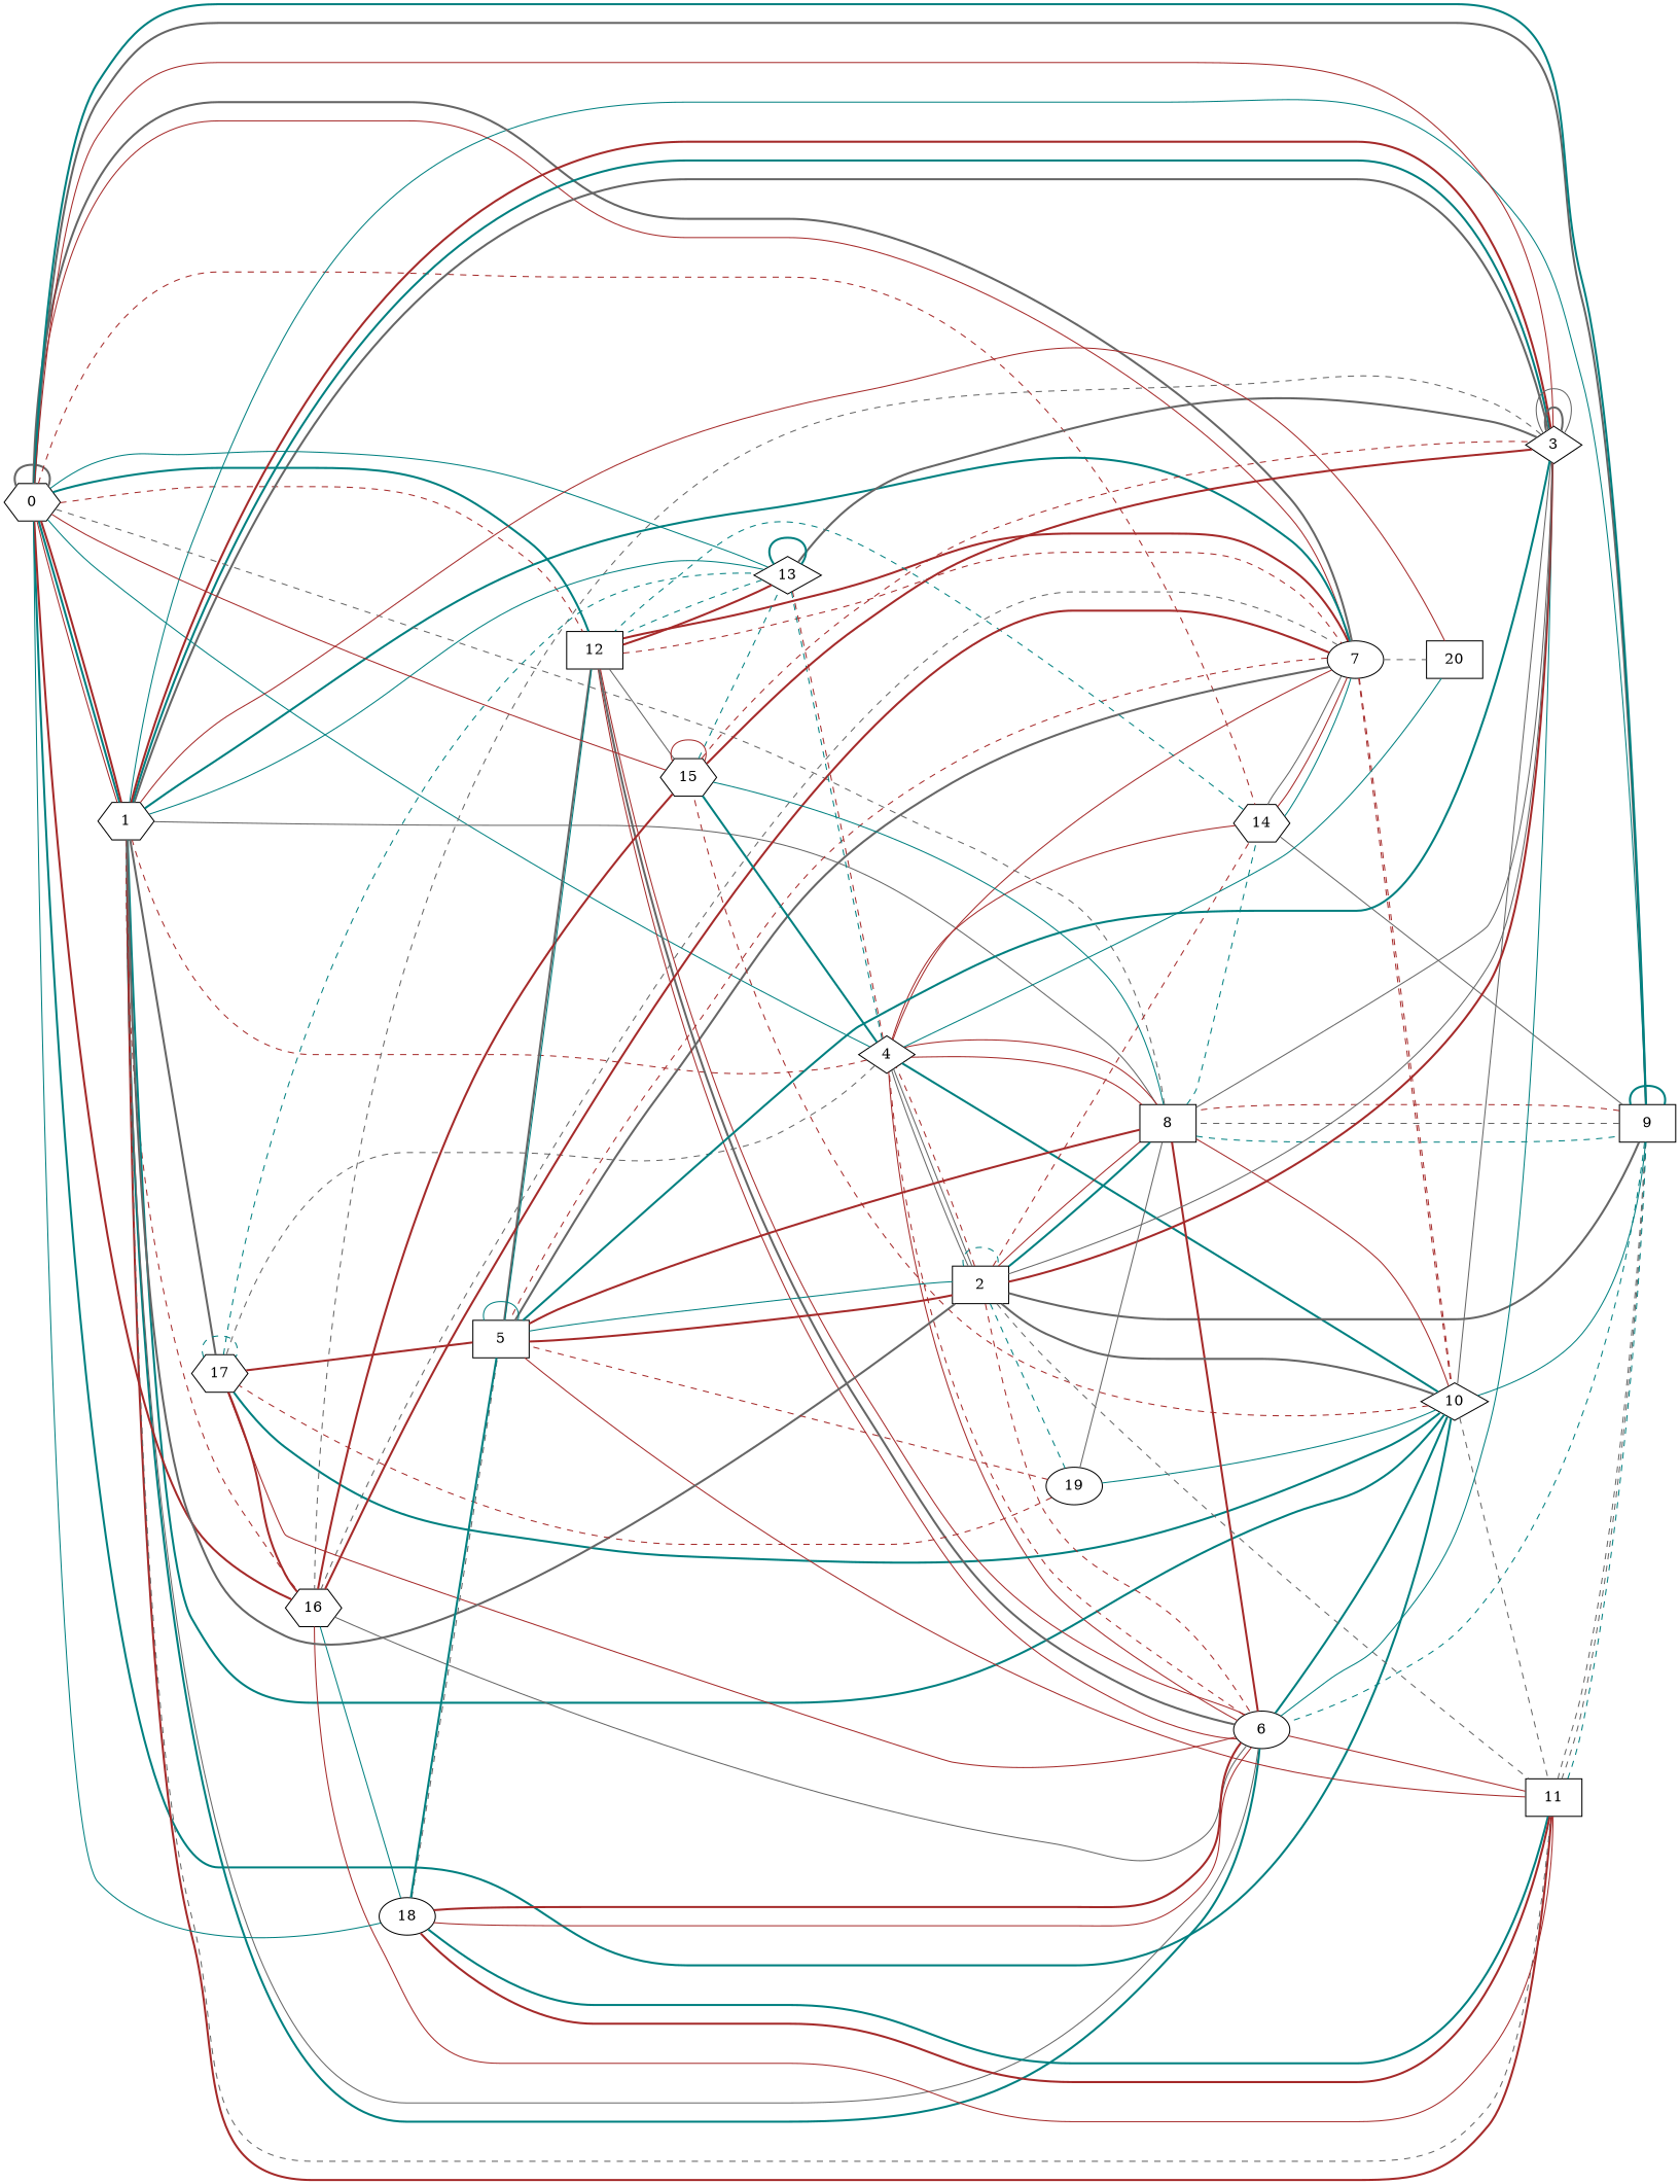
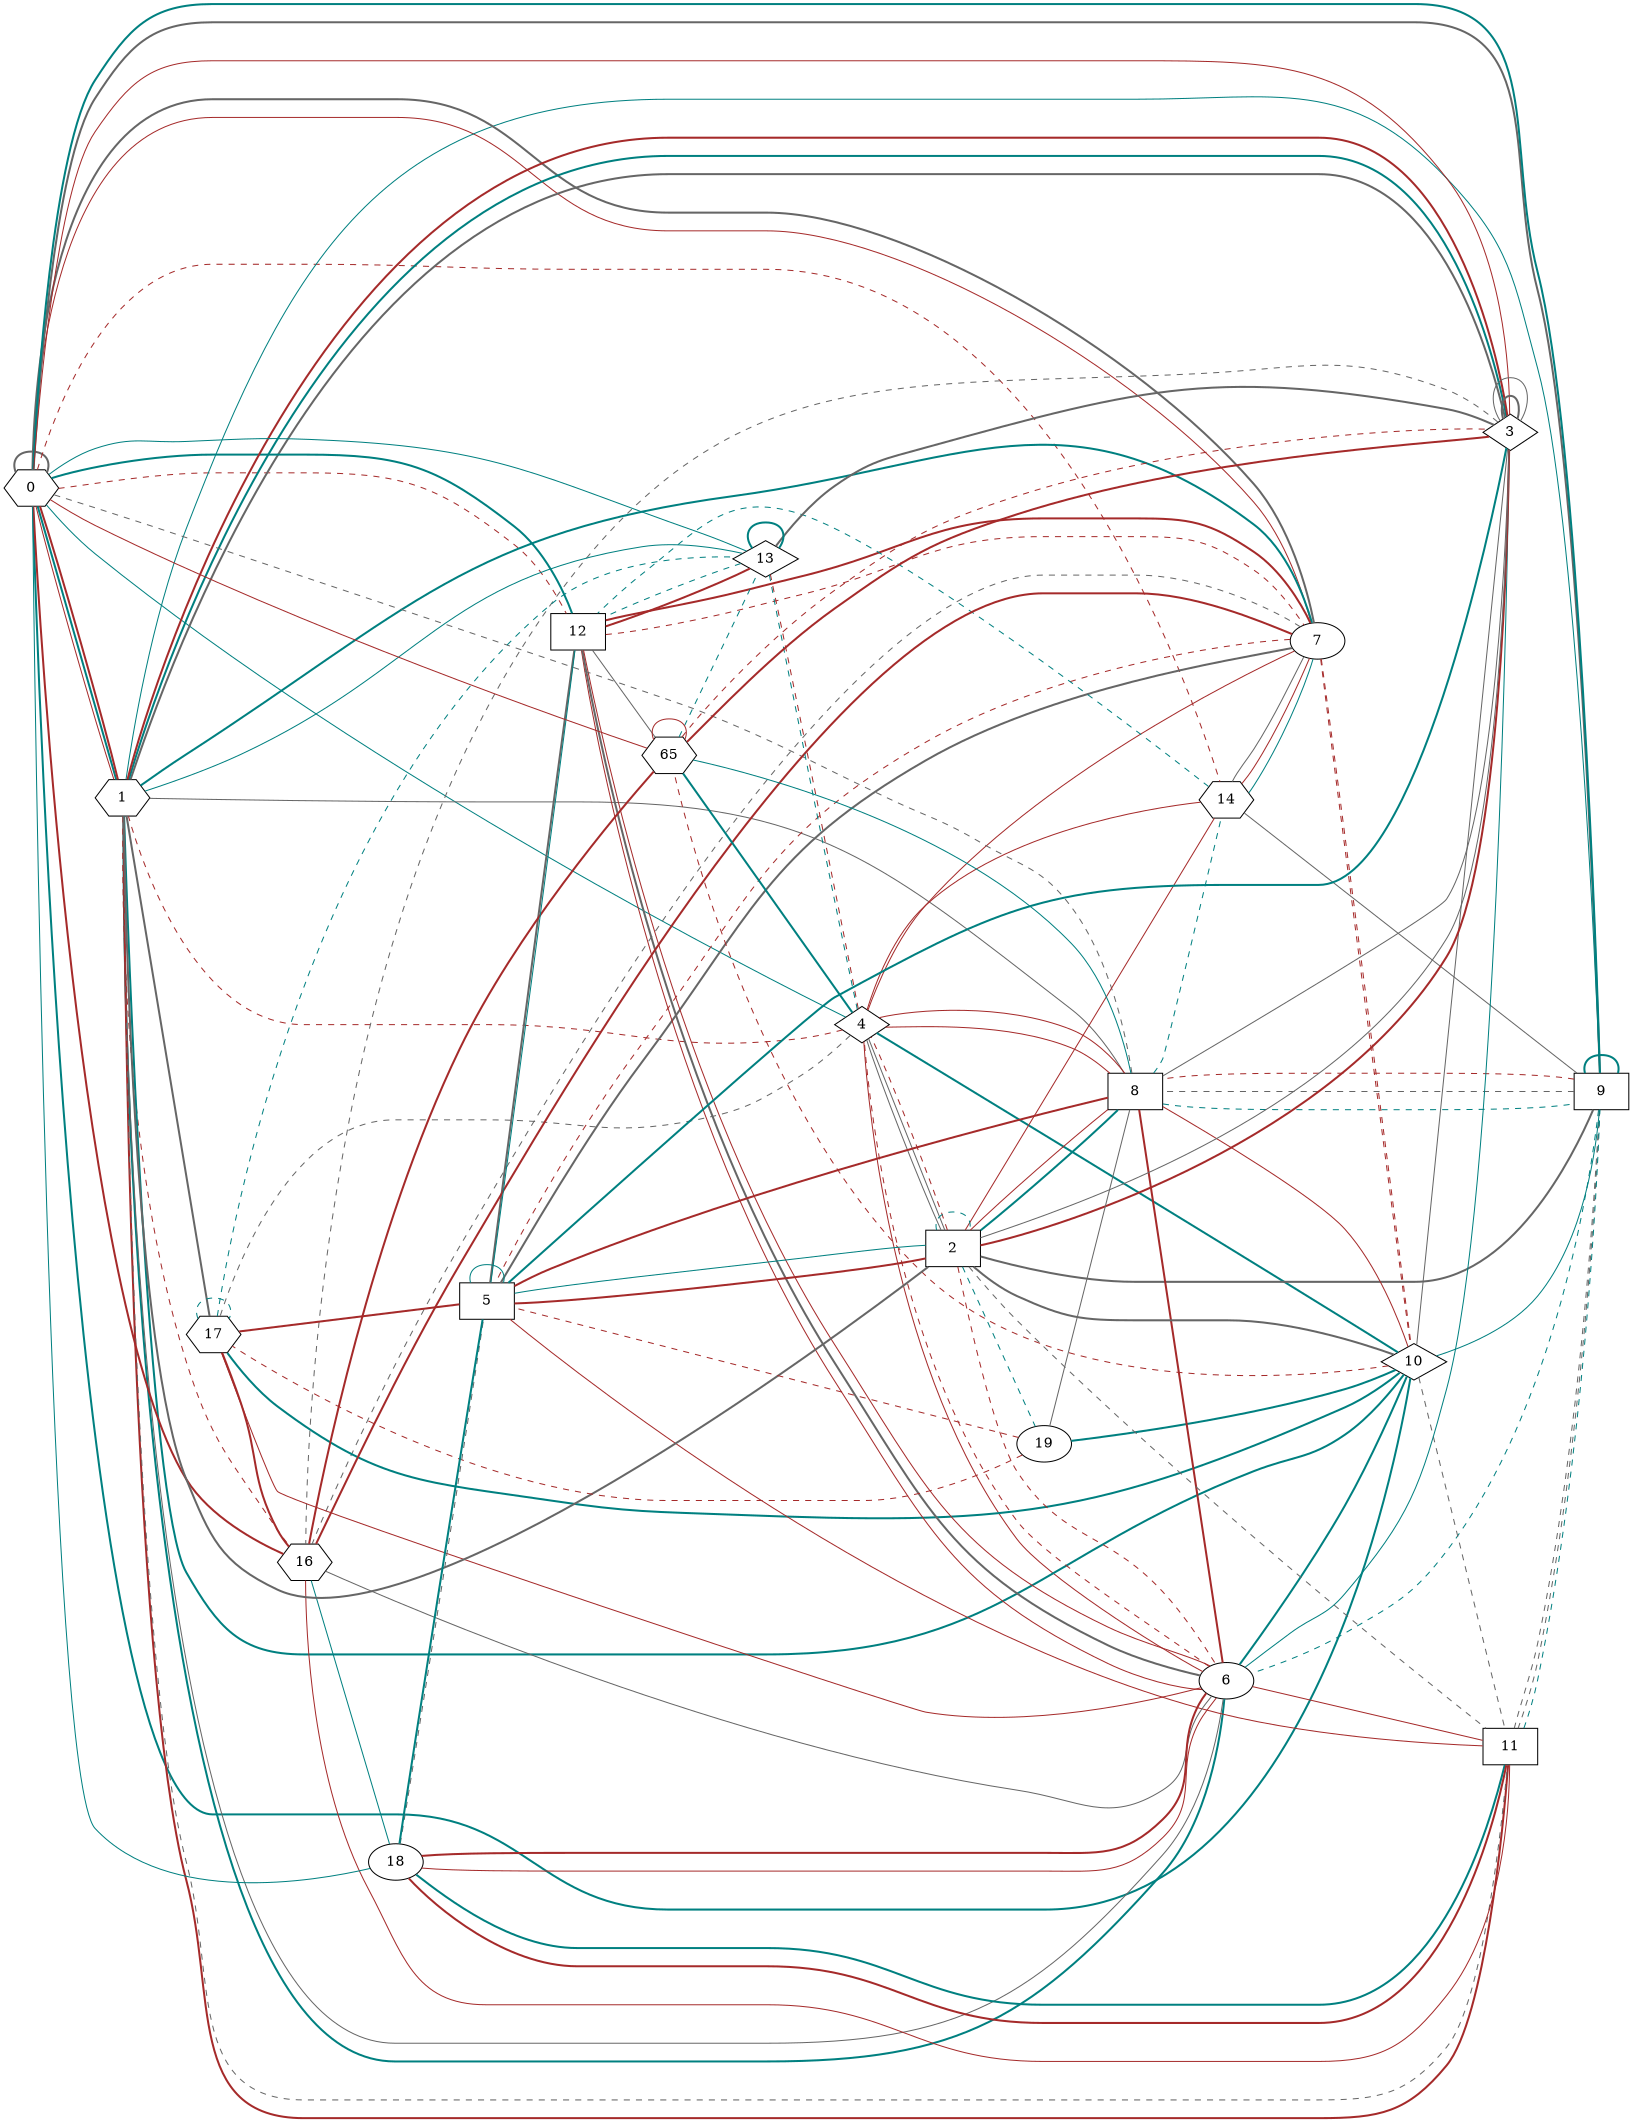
  graph {
    rankdir=LR
    node [shape=box]
    edge [color=brown style=bold]
    0 [shape=hexagon]
    1 [shape=hexagon]
    4 [shape=diamond]
    7 [shape=ellipse]
    9
    10 [shape=diamond]
    12
    14 [shape=hexagon]
    3 [shape=diamond]
    6 [shape=ellipse]
    8
    11
    16 [shape=hexagon]
    17 [shape=hexagon]
    2
    13 [shape=diamond]
    5
-   20
    19 [shape=ellipse]
-   15 [shape=hexagon]
+   15 [shape=hexagon label=65]
    18 [shape=ellipse]
    0 -- 0 [color=gray40]
    0 -- 1 [style=solid]
    0 -- 4 [color=teal style=solid]
    0 -- 7 [style=solid]
    0 -- 9 [color=gray40]
    0 -- 10 [color=teal]
    0 -- 12 [style=dashed]
    0 -- 14 [style=dashed]
    1 -- 0 [color=teal]
    1 -- 0
    1 -- 9 [color=teal style=solid]
    1 -- 3 [color=gray40]
    1 -- 6 [color=teal]
    1 -- 6 [color=gray40 style=solid]
    1 -- 8 [color=gray40 style=solid]
    1 -- 11
    1 -- 11 [color=gray40 style=dashed]
    1 -- 16 [style=dashed]
    1 -- 17 [color=gray40]
    4 -- 1 [style=dashed]
    4 -- 10 [color=teal]
    4 -- 6 [style=solid]
    4 -- 17 [color=gray40 style=dashed]
    4 -- 2 [color=gray40 style=solid]
    4 -- 2 [color=gray40 style=solid]
    4 -- 13 [style=dashed]
    7 -- 0 [color=gray40]
    7 -- 1 [color=teal]
    7 -- 4 [style=solid]
    7 -- 10 [style=dashed]
    7 -- 10 [style=dashed]
    7 -- 16 [color=gray40 style=dashed]
    7 -- 5 [color=gray40]
    7 -- 5 [style=dashed]
-   7 -- 20 [color=gray40 style=dashed]
    9 -- 0 [color=teal]
    9 -- 9 [color=teal]
    9 -- 6 [color=teal style=dashed]
    9 -- 8 [color=gray40 style=dashed]
    9 -- 8 [style=dashed]
    9 -- 11 [color=gray40 style=dashed]
    9 -- 11 [color=gray40 style=dashed]
    9 -- 2 [color=gray40]
    10 -- 1 [color=teal]
    10 -- 9 [color=teal style=solid]
    10 -- 3 [color=gray40 style=solid]
    10 -- 11 [color=gray40 style=dashed]
    10 -- 17 [color=teal]
-   10 -- 19 [color=teal style=solid]
+   10 -- 19 [color=teal]
    10 -- 15 [style=dashed]
    12 -- 0 [color=teal]
    12 -- 7 [style=dashed]
    12 -- 7
    12 -- 6 [style=solid]
    12 -- 13
    12 -- 5 [color=gray40]
    12 -- 15 [color=gray40 style=solid]
    14 -- 4 [style=solid]
    14 -- 7 [color=teal style=solid]
    14 -- 7 [style=solid]
    14 -- 7 [color=gray40 style=solid]
    14 -- 9 [color=gray40 style=solid]
    14 -- 12 [color=teal style=dashed]
    3 -- 0 [style=solid]
    3 -- 1 [color=teal]
    3 -- 1
    3 -- 3 [color=gray40]
    3 -- 3 [color=gray40 style=solid]
    3 -- 8 [color=gray40 style=solid]
    3 -- 16 [color=gray40 style=dashed]
    3 -- 13 [color=gray40]
    6 -- 4 [style=dashed]
    6 -- 10 [color=teal]
    6 -- 12 [color=gray40]
    6 -- 12 [style=solid]
    6 -- 3 [color=teal style=solid]
    6 -- 11 [style=solid]
    6 -- 17 [style=solid]
    8 -- 0 [color=gray40 style=dashed]
    8 -- 4 [style=solid]
    8 -- 4 [style=solid]
    8 -- 9 [color=teal style=dashed]
    8 -- 10 [style=solid]
    8 -- 14 [color=teal style=dashed]
    8 -- 6
    11 -- 9 [color=teal style=dashed]
    11 -- 16 [style=solid]
    11 -- 5 [style=solid]
    11 -- 18 [color=teal]
    16 -- 0
    16 -- 7
    16 -- 6 [color=gray40 style=solid]
    16 -- 15
    16 -- 18 [color=teal style=solid]
    17 -- 16
    17 -- 17 [color=teal style=dashed]
    17 -- 13 [color=teal style=dashed]
    17 -- 5
    2 -- 1 [color=gray40]
    2 -- 4 [style=dashed]
    2 -- 10 [color=gray40]
-   2 -- 14 [style=dashed]
+   2 -- 14 [style=solid]
    2 -- 3
    2 -- 3 [color=gray40 style=solid]
    2 -- 6 [style=dashed]
    2 -- 8 [color=teal]
    2 -- 8 [style=solid]
    2 -- 11 [color=gray40 style=dashed]
    2 -- 2 [color=teal style=dashed]
    2 -- 5
    2 -- 5 [color=teal style=solid]
    2 -- 19 [color=teal style=dashed]
    13 -- 0 [color=teal style=solid]
    13 -- 1 [color=teal style=solid]
    13 -- 4 [color=teal style=dashed]
    13 -- 12 [color=teal style=dashed]
    13 -- 13 [color=teal]
    5 -- 12 [color=teal style=solid]
    5 -- 3 [color=teal]
    5 -- 8
    5 -- 5 [color=teal style=solid]
-   20 -- 1 [style=solid]
-   20 -- 4 [color=teal style=solid]
    19 -- 8 [color=gray40 style=solid]
    19 -- 17 [style=dashed]
    19 -- 5 [style=dashed]
    15 -- 0 [style=solid]
    15 -- 4 [color=teal]
    15 -- 3
    15 -- 3 [style=dashed]
    15 -- 8 [color=teal style=solid]
    15 -- 13 [color=teal style=dashed]
    15 -- 15 [style=solid]
    18 -- 0 [color=teal style=solid]
    18 -- 6 [style=solid]
    18 -- 6
    18 -- 11
    18 -- 5 [color=gray40 style=dashed]
    18 -- 5 [color=teal]
  }
